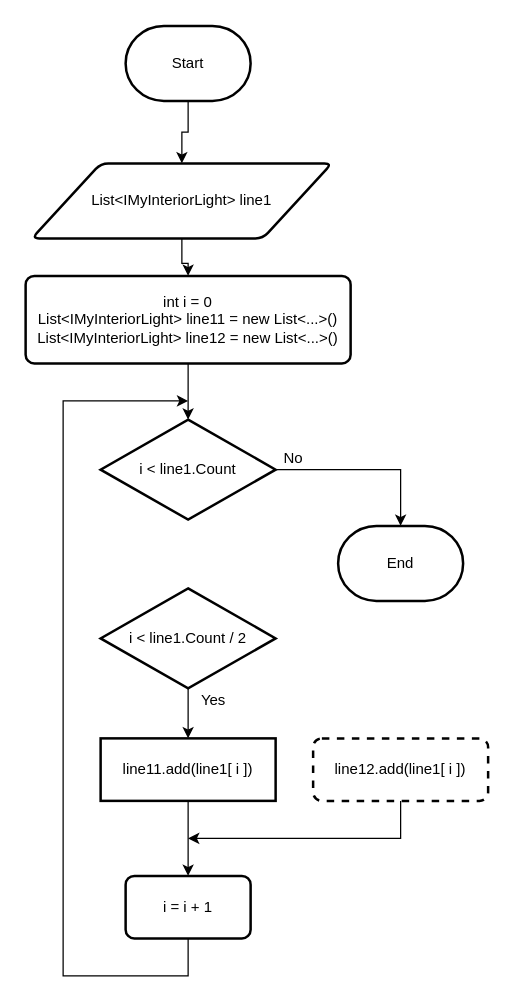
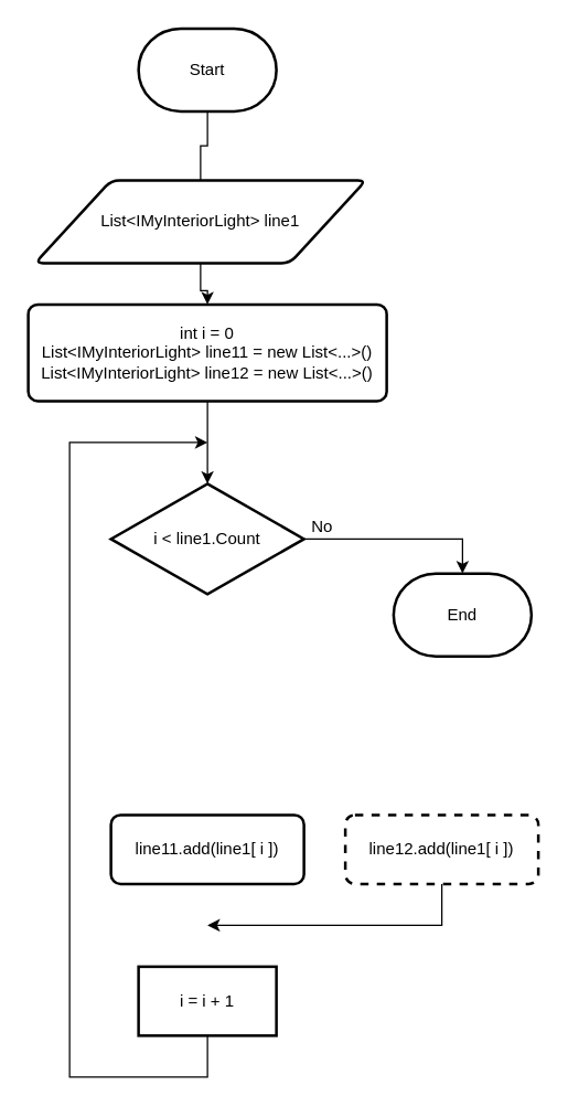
  <mxCell id="0" />
  <mxCell id="1" parent="0" />
- <mxCell id="2" style="edgeStyle=orthogonalEdgeStyle;rounded=0;orthogonalLoop=1;jettySize=auto;html=1;entryX=0.5;entryY=0;entryDx=0;entryDy=0;fontSize=12;" parent="1" source="3" target="5" edge="1"><mxGeometry relative="1" as="geometry" /></mxCell>
+ <mxCell id="2" style="edgeStyle=orthogonalEdgeStyle;rounded=0;orthogonalLoop=1;jettySize=auto;html=1;entryX=0.5;entryY=0;entryDx=0;entryDy=0;fontSize=12;endArrow=none;" parent="1" source="3" target="5" edge="1"><mxGeometry relative="1" as="geometry" /></mxCell>
  <mxCell id="3" value="Start" style="strokeWidth=2;html=1;shape=mxgraph.flowchart.terminator;whiteSpace=wrap;fontSize=12;fillColor=none;" parent="1" vertex="1"><mxGeometry x="100" y="20" width="100" height="60" as="geometry" /></mxCell>
  <mxCell id="4" style="edgeStyle=orthogonalEdgeStyle;rounded=0;orthogonalLoop=1;jettySize=auto;html=1;entryX=0.5;entryY=0;entryDx=0;entryDy=0;fontSize=12;" parent="1" source="5" target="7" edge="1"><mxGeometry relative="1" as="geometry" /></mxCell>
  <mxCell id="5" value="List&amp;lt;IMyInteriorLight&amp;gt; line1" style="shape=parallelogram;html=1;strokeWidth=2;perimeter=parallelogramPerimeter;whiteSpace=wrap;rounded=1;arcSize=12;size=0.23;fontSize=12;fillColor=none;" parent="1" vertex="1"><mxGeometry x="25" y="130" width="240" height="60" as="geometry" /></mxCell>
  <mxCell id="6" style="edgeStyle=orthogonalEdgeStyle;rounded=0;orthogonalLoop=1;jettySize=auto;html=1;entryX=0.5;entryY=0;entryDx=0;entryDy=0;entryPerimeter=0;fontSize=12;" parent="1" source="7" target="10" edge="1"><mxGeometry relative="1" as="geometry" /></mxCell>
  <mxCell id="7" value="int i = 0&lt;br&gt;List&amp;lt;IMyInteriorLight&amp;gt; line11 = new List&amp;lt;...&amp;gt;()&lt;br&gt;List&amp;lt;IMyInteriorLight&amp;gt; line12 = new List&amp;lt;...&amp;gt;()&lt;span style=&quot;white-space: normal&quot;&gt;&lt;br&gt;&lt;/span&gt;" style="rounded=1;whiteSpace=wrap;html=1;absoluteArcSize=1;arcSize=14;strokeWidth=2;fillColor=none;" parent="1" vertex="1"><mxGeometry x="20" y="220" width="260" height="70" as="geometry" /></mxCell>
  <mxCell id="8" style="edgeStyle=orthogonalEdgeStyle;rounded=0;orthogonalLoop=1;jettySize=auto;html=1;entryX=0.5;entryY=0;entryDx=0;entryDy=0;entryPerimeter=0;fontSize=12;" parent="1" source="10" target="17" edge="1"><mxGeometry relative="1" as="geometry" /></mxCell>
  <mxCell id="9" value="No" style="text;html=1;resizable=0;points=[];align=center;verticalAlign=middle;labelBackgroundColor=none;fontSize=12;" parent="8" vertex="1" connectable="0"><mxGeometry x="-0.73" y="-2" relative="1" as="geometry"><mxPoint x="-7" y="-12" as="offset" /></mxGeometry></mxCell>
- <mxCell id="10" value="i &amp;lt; line1.Count" style="strokeWidth=2;html=1;shape=mxgraph.flowchart.decision;whiteSpace=wrap;fillColor=none;" parent="1" vertex="1"><mxGeometry x="80" y="335" width="140" height="80" as="geometry" /></mxCell>
- <mxCell id="11" value="Yes" style="edgeStyle=orthogonalEdgeStyle;rounded=0;orthogonalLoop=1;jettySize=auto;html=1;exitX=0.5;exitY=1;exitDx=0;exitDy=0;exitPerimeter=0;entryX=0.5;entryY=0;entryDx=0;entryDy=0;fontSize=12;" parent="1" source="12" target="14" edge="1"><mxGeometry x="-0.512" y="20" relative="1" as="geometry"><mxPoint as="offset" /></mxGeometry></mxCell>
- <mxCell id="12" value="i &amp;lt; line1.Count / 2" style="strokeWidth=2;html=1;shape=mxgraph.flowchart.decision;whiteSpace=wrap;fillColor=none;" parent="1" vertex="1"><mxGeometry x="80" y="470" width="140" height="80" as="geometry" /></mxCell>
- <mxCell id="13" style="edgeStyle=orthogonalEdgeStyle;rounded=0;orthogonalLoop=1;jettySize=auto;html=1;entryX=0.5;entryY=0;entryDx=0;entryDy=0;fontSize=12;" parent="1" source="14" target="19" edge="1"><mxGeometry relative="1" as="geometry" /></mxCell>
- <mxCell id="14" value="&lt;span style=&quot;white-space: normal&quot;&gt;line11.add(&lt;/span&gt;line1&lt;span style=&quot;white-space: normal&quot;&gt;[ i ])&lt;/span&gt;&lt;span style=&quot;white-space: normal&quot;&gt;&lt;br&gt;&lt;/span&gt;" style="whiteSpace=wrap;html=1;absoluteArcSize=1;arcSize=14;strokeWidth=2;fillColor=none;rounded=0;" parent="1" vertex="1"><mxGeometry x="80" y="590" width="140" height="50" as="geometry" /></mxCell>
+ <mxCell id="10" value="i &amp;lt; line1.Count" style="strokeWidth=2;html=1;shape=mxgraph.flowchart.decision;whiteSpace=wrap;fillColor=none;" parent="1" vertex="1"><mxGeometry x="80" y="350" width="140" height="80" as="geometry" /></mxCell>
+ <mxCell id="14" value="&lt;span style=&quot;white-space: normal&quot;&gt;line11.add(&lt;/span&gt;line1&lt;span style=&quot;white-space: normal&quot;&gt;[ i ])&lt;/span&gt;&lt;span style=&quot;white-space: normal&quot;&gt;&lt;br&gt;&lt;/span&gt;" style="rounded=1;whiteSpace=wrap;html=1;absoluteArcSize=1;arcSize=14;strokeWidth=2;fillColor=none;" parent="1" vertex="1"><mxGeometry x="80" y="590" width="140" height="50" as="geometry" /></mxCell>
  <mxCell id="15" style="edgeStyle=orthogonalEdgeStyle;rounded=0;orthogonalLoop=1;jettySize=auto;html=1;fontSize=12;" parent="1" source="16" edge="1"><mxGeometry relative="1" as="geometry"><mxPoint x="150" y="670" as="targetPoint" /><Array as="points"><mxPoint x="320" y="670" /><mxPoint x="150" y="670" /></Array></mxGeometry></mxCell>
  <mxCell id="16" value="&lt;span style=&quot;white-space: normal&quot;&gt;line12.add(&lt;/span&gt;line1&lt;span style=&quot;white-space: normal&quot;&gt;[ i ])&lt;/span&gt;&lt;span style=&quot;white-space: normal&quot;&gt;&lt;br&gt;&lt;/span&gt;" style="rounded=1;whiteSpace=wrap;html=1;absoluteArcSize=1;arcSize=14;strokeWidth=2;fillColor=none;dashed=1;" parent="1" vertex="1"><mxGeometry x="250" y="590" width="140" height="50" as="geometry" /></mxCell>
- <mxCell id="17" value="End" style="strokeWidth=2;html=1;shape=mxgraph.flowchart.terminator;whiteSpace=wrap;fontSize=12;fillColor=none;" parent="1" vertex="1"><mxGeometry x="270" y="420" width="100" height="60" as="geometry" /></mxCell>
+ <mxCell id="17" value="End" style="strokeWidth=2;html=1;shape=mxgraph.flowchart.terminator;whiteSpace=wrap;fontSize=12;fillColor=none;" parent="1" vertex="1"><mxGeometry x="285" y="415" width="100" height="60" as="geometry" /></mxCell>
  <mxCell id="18" style="edgeStyle=orthogonalEdgeStyle;rounded=0;orthogonalLoop=1;jettySize=auto;html=1;fontSize=12;exitX=0.5;exitY=1;exitDx=0;exitDy=0;" parent="1" source="19" edge="1"><mxGeometry relative="1" as="geometry"><mxPoint x="150" y="320" as="targetPoint" /><mxPoint x="210" y="790" as="sourcePoint" /><Array as="points"><mxPoint x="150" y="780" /><mxPoint x="50" y="780" /><mxPoint x="50" y="320" /></Array></mxGeometry></mxCell>
- <mxCell id="19" value="&lt;span style=&quot;white-space: normal&quot;&gt;i = i + 1&lt;/span&gt;&lt;span style=&quot;white-space: normal&quot;&gt;&lt;br&gt;&lt;/span&gt;" style="rounded=1;whiteSpace=wrap;html=1;absoluteArcSize=1;arcSize=14;strokeWidth=2;fillColor=none;" parent="1" vertex="1"><mxGeometry x="100" y="700" width="100" height="50" as="geometry" /></mxCell>
+ <mxCell id="19" value="&lt;span style=&quot;white-space: normal&quot;&gt;i = i + 1&lt;/span&gt;&lt;span style=&quot;white-space: normal&quot;&gt;&lt;br&gt;&lt;/span&gt;" style="whiteSpace=wrap;html=1;absoluteArcSize=1;arcSize=14;strokeWidth=2;fillColor=none;rounded=0;" parent="1" vertex="1"><mxGeometry x="100" y="700" width="100" height="50" as="geometry" /></mxCell>
